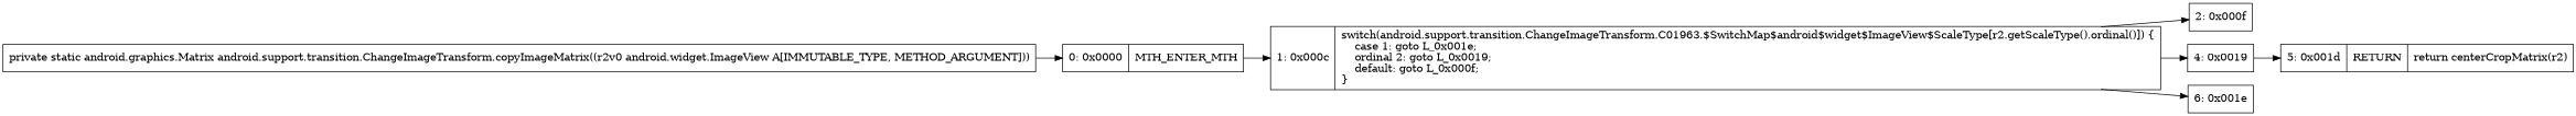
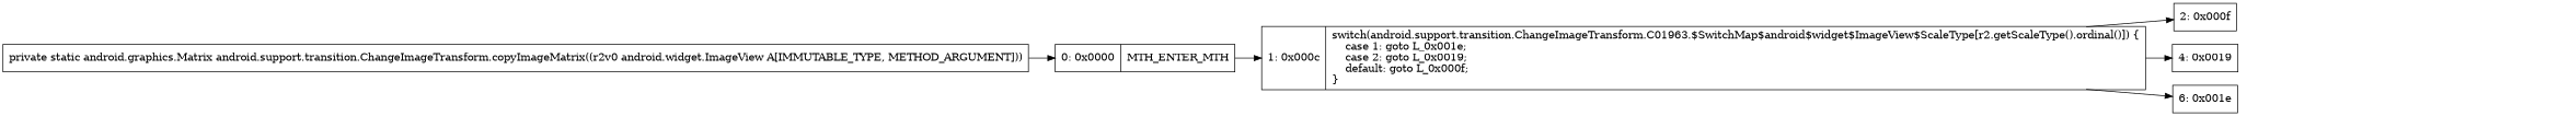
  digraph {
    rankdir=LR
    node [shape=record]
    n1 [label="{0\:\ 0x0000|MTH_ENTER_MTH\l}"]
-   n2 [label="{1\:\ 0x000c|switch(android.support.transition.ChangeImageTransform.C01963.$SwitchMap$android$widget$ImageView$ScaleType[r2.getScaleType().ordinal()]) \{\l    case 1: goto L_0x001e;\l    ordinal 2: goto L_0x0019;\l    default: goto L_0x000f;\l\}\l}"]
+   n2 [label="{1\:\ 0x000c|switch(android.support.transition.ChangeImageTransform.C01963.$SwitchMap$android$widget$ImageView$ScaleType[r2.getScaleType().ordinal()]) \{\l    case 1: goto L_0x001e;\l    case 2: goto L_0x0019;\l    default: goto L_0x000f;\l\}\l}"]
    n3 [label="{2\:\ 0x000f}"]
    n4 [label="{4\:\ 0x0019}"]
    n5 [label="{6\:\ 0x001e}"]
-   n6 [label="{5\:\ 0x001d|RETURN\l|return centerCropMatrix(r2)\l}"]
    n7 [label="{private static android.graphics.Matrix android.support.transition.ChangeImageTransform.copyImageMatrix((r2v0 android.widget.ImageView A[IMMUTABLE_TYPE, METHOD_ARGUMENT])) }"]
    n1 -> n2
    n2 -> n3
    n2 -> n4
    n2 -> n5
-   n4 -> n6
    n7 -> n1
  }
